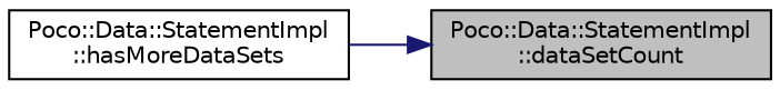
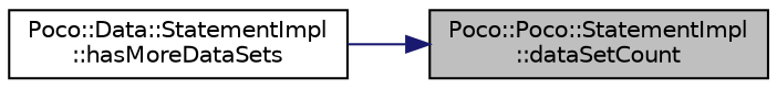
  digraph {
    rankdir=RL
    node [color=black fontname=Helvetica fontsize=10 shape=record style=filled]
-   n1 [fillcolor=grey75 fontcolor=black height=0.2 label="Poco::Data::StatementImpl\l::dataSetCount" width=0.4]
+   n1 [fillcolor=grey75 fontcolor=black height=0.2 label="Poco::Poco::StatementImpl\l::dataSetCount" width=0.4]
    n2 [fillcolor=white height=0.2 label="Poco::Data::StatementImpl\l::hasMoreDataSets" width=0.4]
    n1 -> n2 [color=midnightblue dir=back fontname=Helvetica fontsize=10 labelfontname=Helvetica labelfontsize=10 style=solid]
  }
